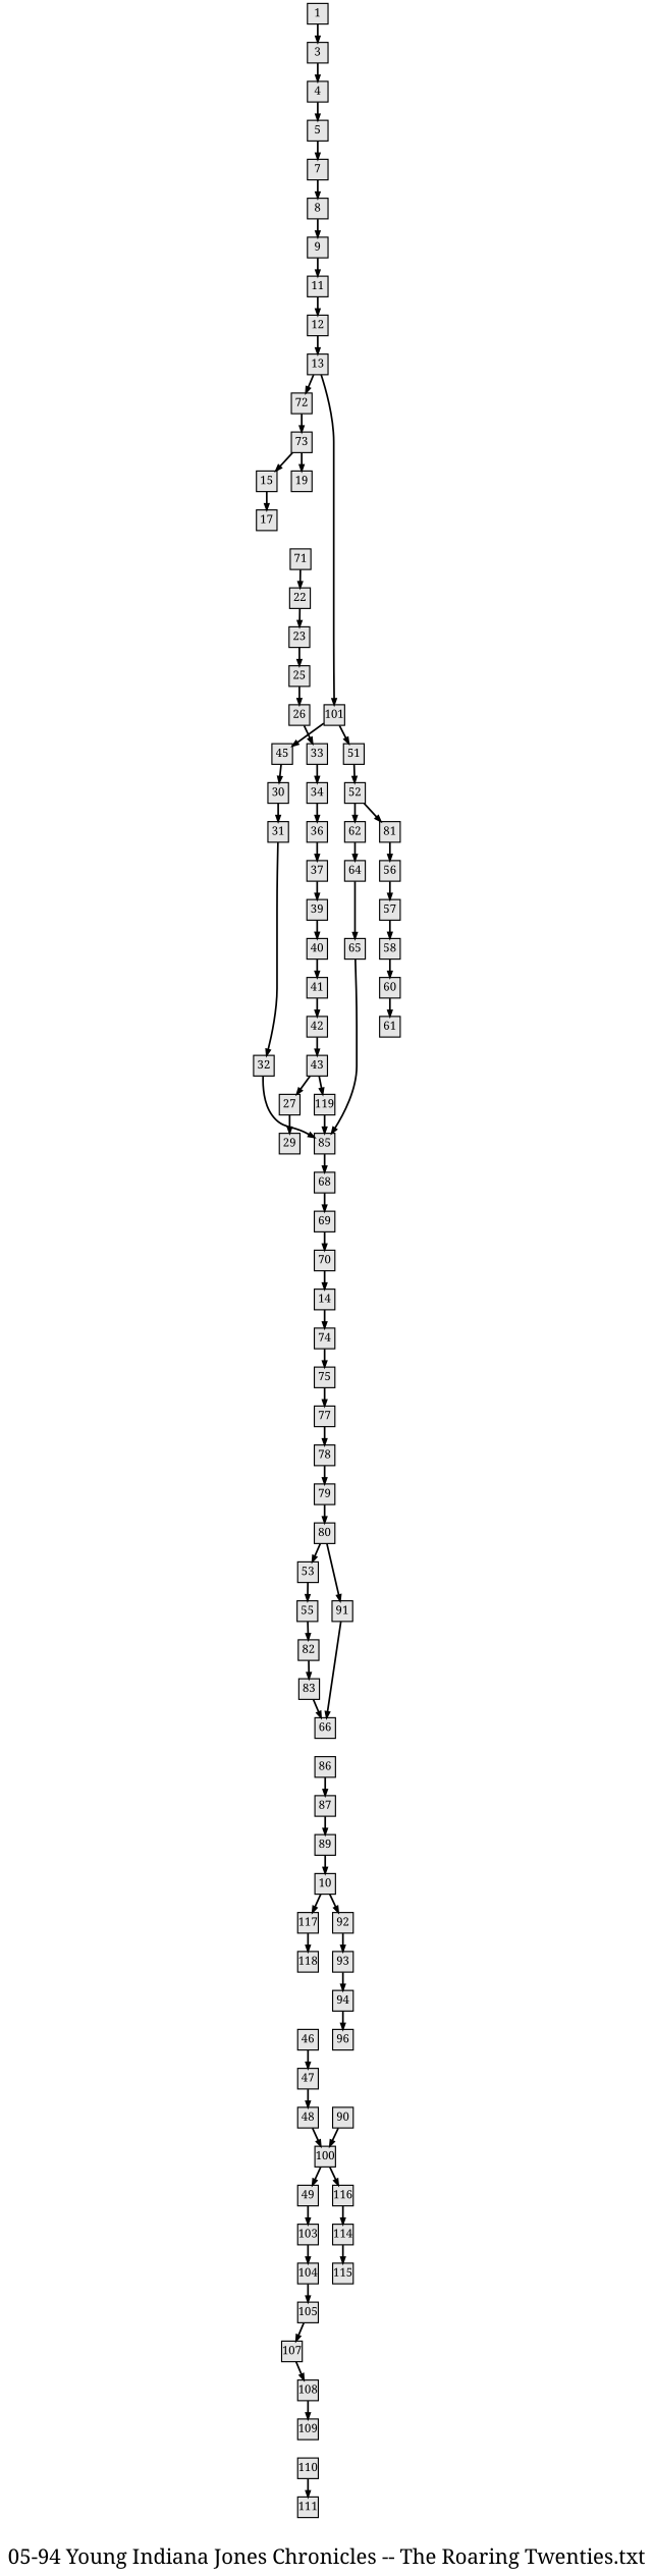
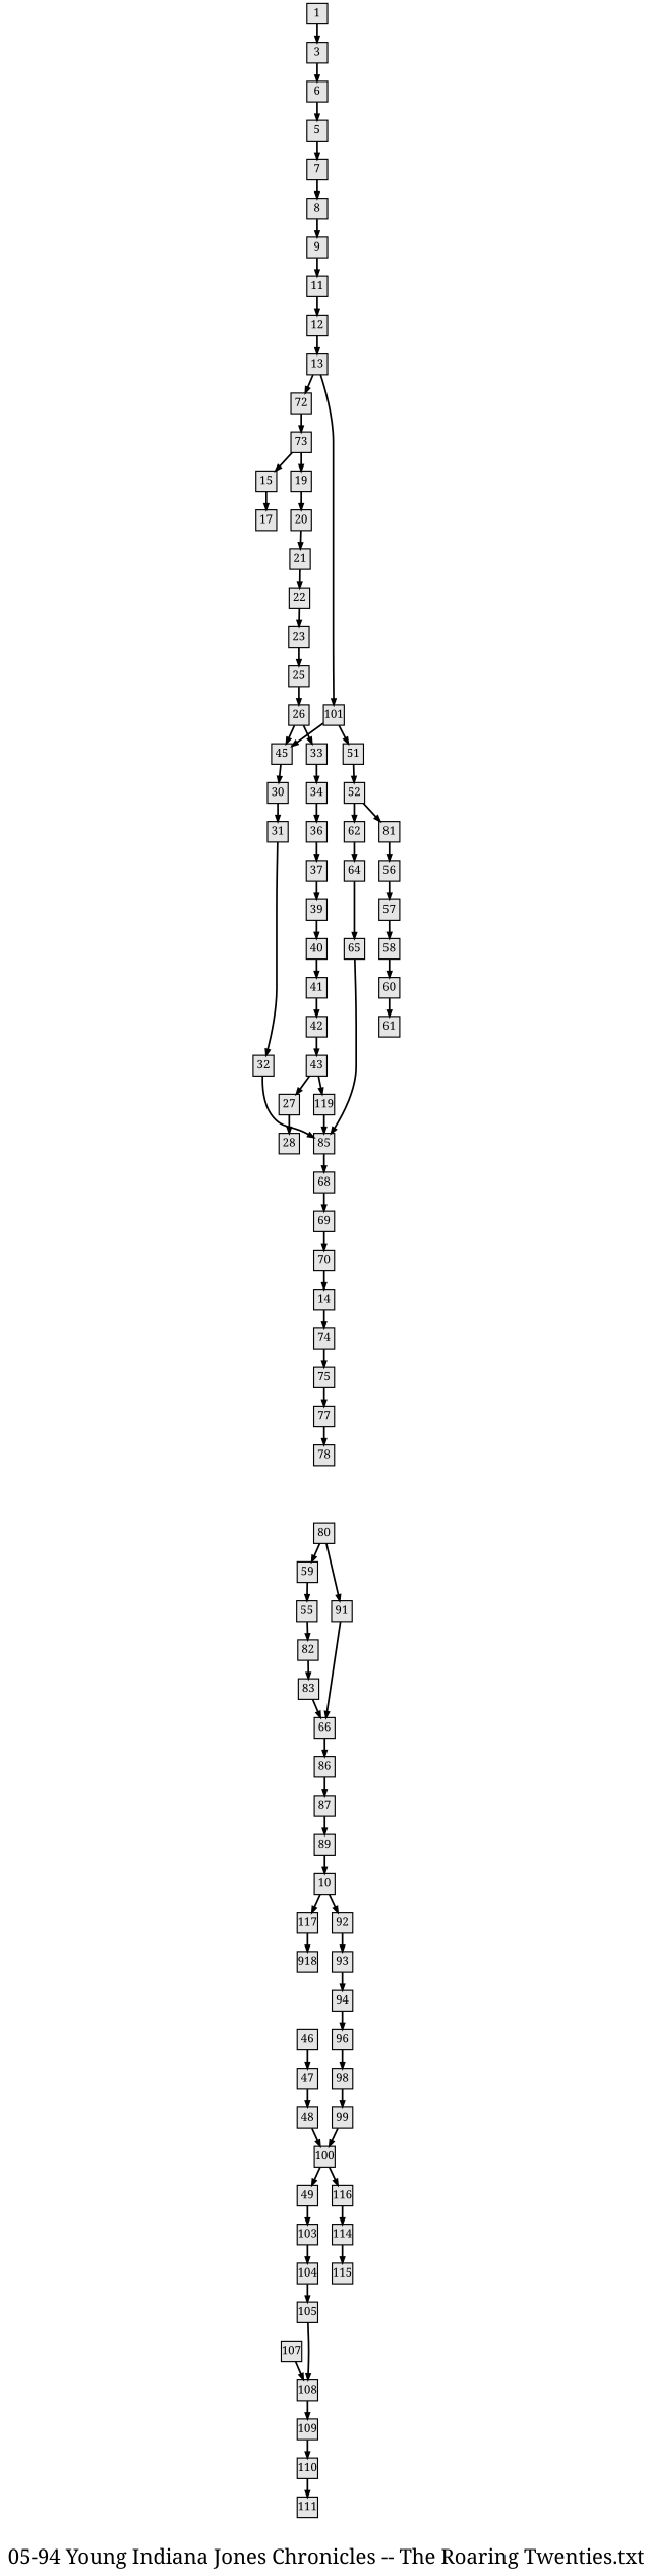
  digraph {
    fontname="Noto Serif"
    fontsize=36
    label="05-94 Young Indiana Jones Chronicles -- The Roaring Twenties.txt"
    nodesep=0.35
    ordering=out
    rankdir=TB
    ranksep=0.45
    node [fillcolor=grey90 fixedsize=true fontname="Noto Serif" fontsize=20 labelfloat=true margin="0,0" penwidth=2 regular=true shape=rect style=filled]
    edge [fontname="Noto Serif" fontsize=12 labelfloat=true penwidth=3]
    1
    3
-   4
+   4 [label=6]
    5
    7
    8
    9
    11
    12
    13
    72
    101
    73
    45
    51
    15
    19
    30
    52
    14
    74
    75
    77
    17
-   21 [label=71]
+   20
+   21
    22
    23
    25
    26
    33
    34
    31
    36
    27
-   28 [label=29]
+   28
    46
    47
    48
    32
    85
    68
    69
    37
    39
    40
    41
    42
    43
    119
    100
    49
    103
    104
    105
    62
    81
    64
    56
    65
    57
-   53
+   53 [label=59]
    55
    82
    83
    66
    58
    60
    61
    86
    87
    89
    70
    78
-   79
    80
    91
    n78 [label=10]
    117
    92
-   118
+   118 [label=918]
    93
    94
    96
-   99 [label=90]
+   98
+   99
    n87 [label=116]
    114
    115
    107
    108
    109
    110
    111
    1 -> 3
    3 -> 4
    4 -> 5
    5 -> 7
    7 -> 8
    8 -> 9
    9 -> 11
    11 -> 12
    12 -> 13
    13 -> 72
    13 -> 101
    72 -> 73
    101 -> 45
    101 -> 51
    73 -> 15
    73 -> 19
    45 -> 30
    51 -> 52
    15 -> 17
+   19 -> 20
    30 -> 31
    52 -> 62
    52 -> 81
    14 -> 74
    74 -> 75
    75 -> 77
    77 -> 78
+   20 -> 21
    21 -> 22
    22 -> 23
    23 -> 25
    25 -> 26
+   26 -> 45
    26 -> 33
    33 -> 34
    34 -> 36
    31 -> 32
    36 -> 37
    27 -> 28
    46 -> 47
    47 -> 48
    48 -> 100
    32 -> 85
    85 -> 68
    68 -> 69
    69 -> 70
    37 -> 39
    39 -> 40
    40 -> 41
    41 -> 42
    42 -> 43
    43 -> 27
    43 -> 119
    119 -> 85
    100 -> 49
    100 -> n87
    49 -> 103
    103 -> 104
    104 -> 105
-   105 -> 107
+   105 -> 108
    62 -> 64
    81 -> 56
    64 -> 65
    56 -> 57
    65 -> 85
    57 -> 58
    53 -> 55
    55 -> 82
    82 -> 83
    83 -> 66
+   66 -> 86
    58 -> 60
    60 -> 61
    86 -> 87
    87 -> 89
    89 -> n78
    70 -> 14
-   78 -> 79
-   79 -> 80
    80 -> 53
    80 -> 91
    91 -> 66
    n78 -> 117
    n78 -> 92
    117 -> 118
    92 -> 93
    93 -> 94
    94 -> 96
+   96 -> 98
+   98 -> 99
    99 -> 100
    n87 -> 114
    114 -> 115
    107 -> 108
    108 -> 109
+   109 -> 110
    110 -> 111
  }
